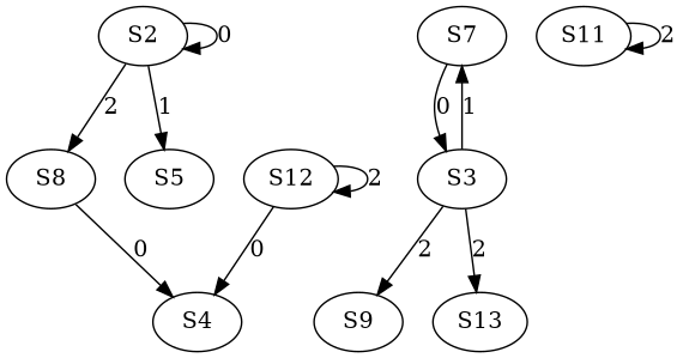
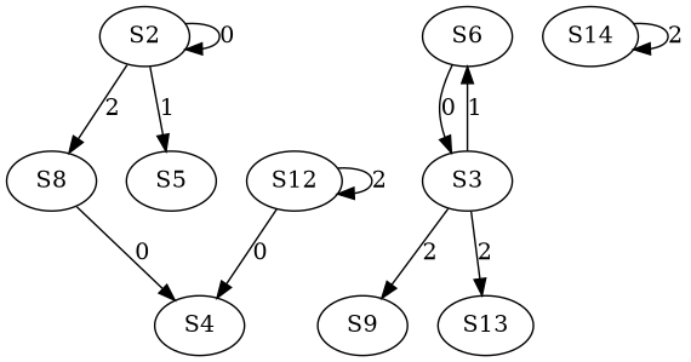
  strict digraph {
    S2
    S8
    S5
    S4
-   S6 [label=S7]
+   S6
    S3
    S9
    n8 [label=S13]
-   S11
+   S11 [label=S14]
    S12
    S2 -> S2 [label=0]
    S2 -> S8 [label=2]
    S2 -> S5 [label=1]
    S8 -> S4 [label=0]
    S6 -> S3 [label=0]
    S3 -> S6 [label=1]
    S3 -> S9 [label=2]
    S3 -> n8 [label=2]
    S11 -> S11 [label=2]
    S12 -> S4 [label=0]
    S12 -> S12 [label=2]
  }
